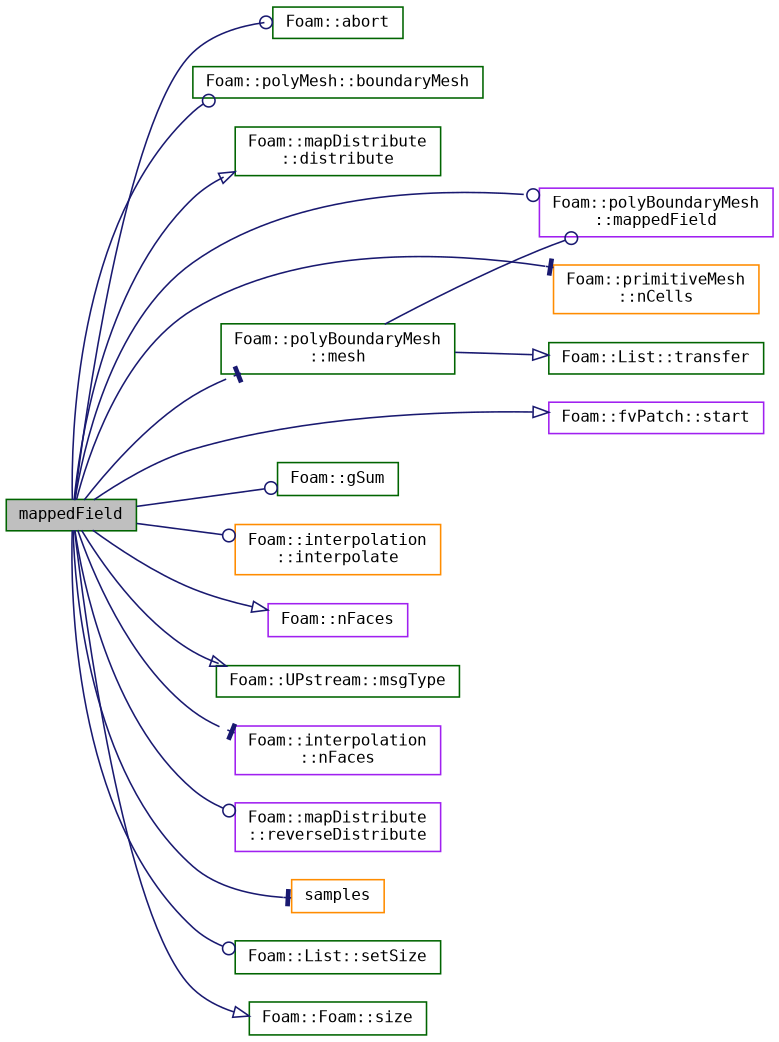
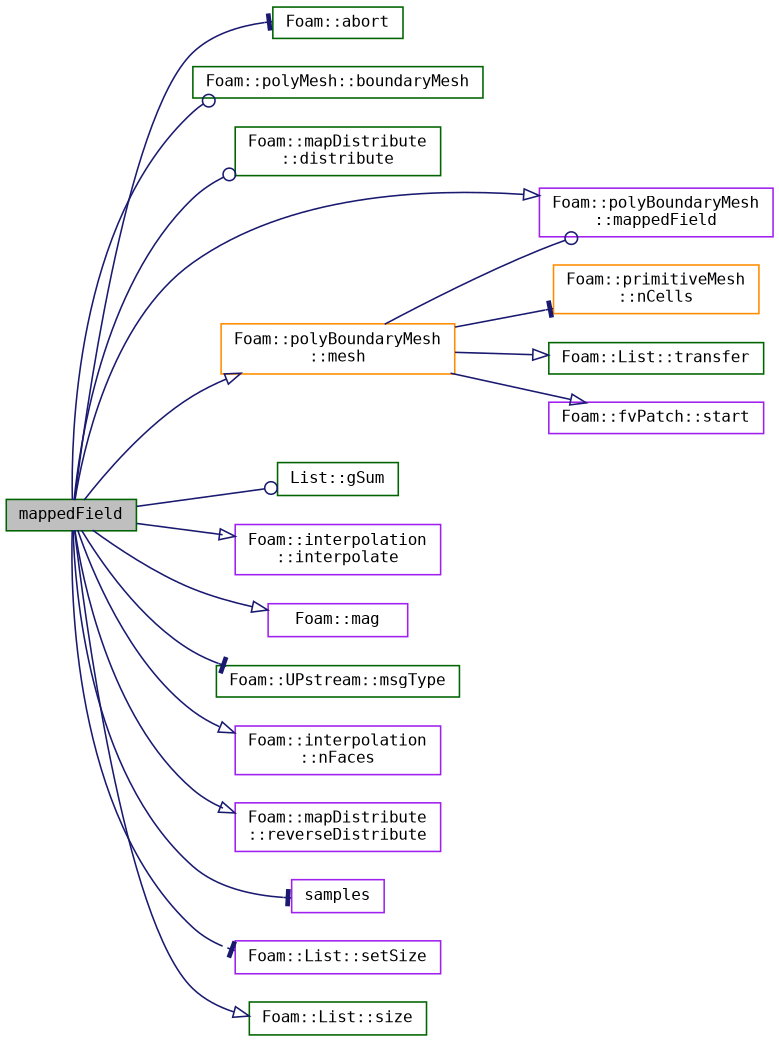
  digraph {
    fontname="DejaVu Sans Mono"
    rankdir=LR
    node [color=darkgreen fontname="DejaVu Sans Mono" fontsize=10 shape=record]
    edge [arrowhead=odot color=midnightblue fontname="DejaVu Sans Mono" fontsize=10 labelfontname=Helvetica labelfontsize=10 style=solid]
    n1 [fillcolor=grey75 fontcolor=black height=0.2 label=mappedField style=filled width=0.4]
    n2 [height=0.2 label="Foam::abort" width=0.4]
    n3 [height=0.2 label="Foam::polyMesh::boundaryMesh" width=0.4]
    n4 [height=0.2 label="Foam::mapDistribute\l::distribute" width=0.4]
    n5 [color=purple height=0.2 label="Foam::polyBoundaryMesh\l::mappedField" width=0.4]
-   n6 [height=0.2 label="Foam::gSum" width=0.4]
-   n7 [color=darkorange height=0.2 label="Foam::interpolation\l::interpolate" width=0.4]
-   n8 [color=purple height=0.2 label="Foam::nFaces" width=0.4]
-   n9 [height=0.2 label="Foam::polyBoundaryMesh\l::mesh" width=0.4]
+   n6 [height=0.2 label="List::gSum" width=0.4]
+   n7 [color=purple height=0.2 label="Foam::interpolation\l::interpolate" width=0.4]
+   n8 [color=purple height=0.2 label="Foam::mag" width=0.4]
+   n9 [color=darkorange height=0.2 label="Foam::polyBoundaryMesh\l::mesh" width=0.4]
    n10 [height=0.2 label="Foam::UPstream::msgType" width=0.4]
    n11 [color=darkorange height=0.2 label="Foam::primitiveMesh\l::nCells" width=0.4]
    n12 [color=purple height=0.2 label="Foam::interpolation\l::nFaces" width=0.4]
    n13 [color=purple height=0.2 label="Foam::mapDistribute\l::reverseDistribute" width=0.4]
-   n14 [color=darkorange height=0.2 label=samples width=0.4]
-   n15 [height=0.2 label="Foam::List::setSize" width=0.4]
-   n16 [height=0.2 label="Foam::Foam::size" width=0.4]
+   n14 [color=purple height=0.2 label=samples width=0.4]
+   n15 [color=purple height=0.2 label="Foam::List::setSize" width=0.4]
+   n16 [height=0.2 label="Foam::List::size" width=0.4]
    n17 [color=purple height=0.2 label="Foam::fvPatch::start" width=0.4]
    n18 [height=0.2 label="Foam::List::transfer" width=0.4]
-   n1 -> n2
+   n1 -> n2 [arrowhead=tee]
    n1 -> n3
-   n1 -> n4 [arrowhead=onormal]
-   n1 -> n5
+   n1 -> n4
+   n1 -> n5 [arrowhead=onormal]
    n1 -> n6
-   n1 -> n7
+   n1 -> n7 [arrowhead=onormal]
    n1 -> n8 [arrowhead=onormal]
-   n1 -> n9 [arrowhead=tee]
-   n1 -> n10 [arrowhead=onormal]
-   n1 -> n11 [arrowhead=tee]
-   n1 -> n12 [arrowhead=tee]
-   n1 -> n13
+   n1 -> n9 [arrowhead=onormal]
+   n1 -> n10 [arrowhead=tee]
+   n9 -> n11 [arrowhead=tee]
+   n1 -> n12 [arrowhead=onormal]
+   n1 -> n13 [arrowhead=onormal]
    n1 -> n14 [arrowhead=tee]
-   n1 -> n15
+   n1 -> n15 [arrowhead=tee]
    n1 -> n16 [arrowhead=onormal]
-   n1 -> n17 [arrowhead=onormal]
+   n9 -> n17 [arrowhead=onormal]
    n9 -> n5
    n9 -> n18 [arrowhead=onormal]
  }
